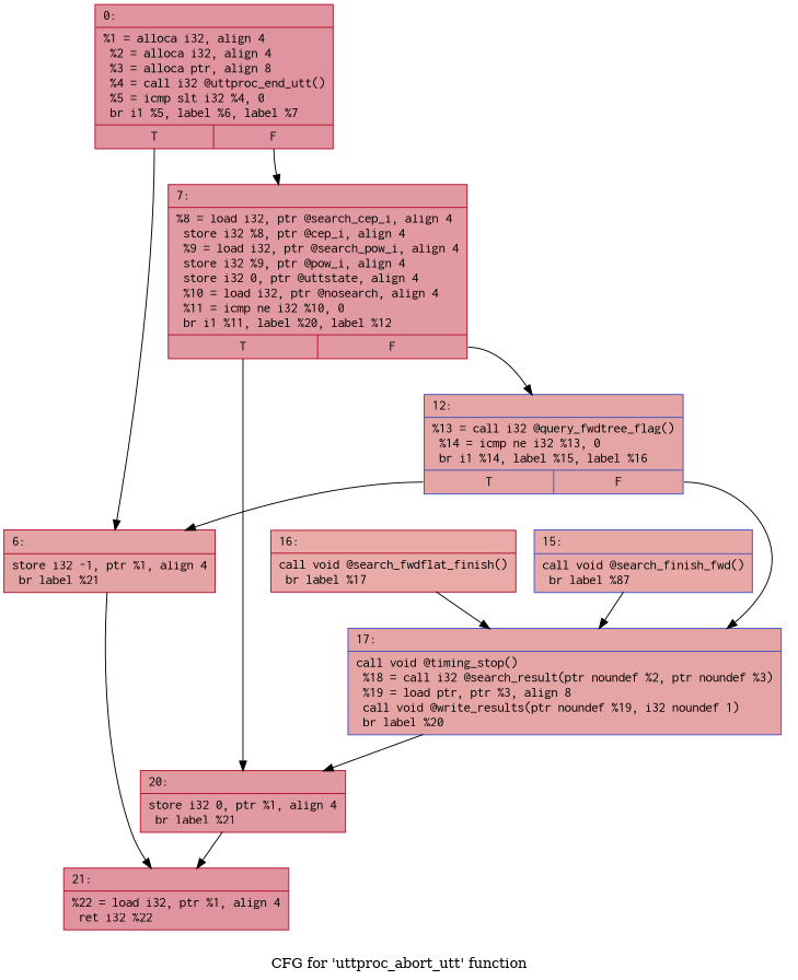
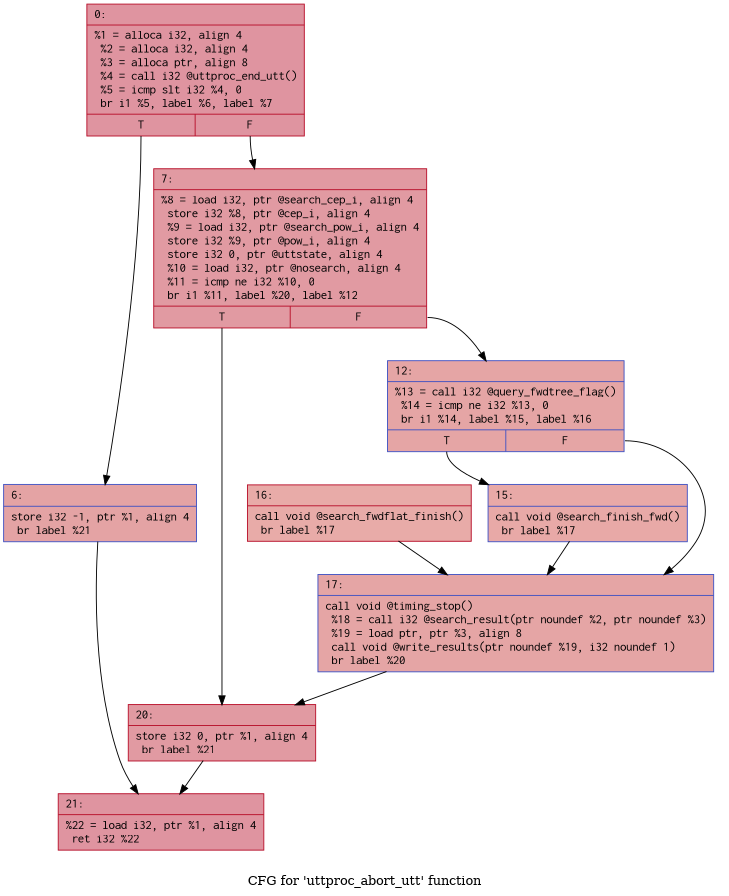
  digraph {
    label="CFG for 'uttproc_abort_utt' function"
    node [color="#b70d28ff" fillcolor="#b70d2870" fontname=Courier shape=record style=filled]
    n1 [label="{0:\l|  %1 = alloca i32, align 4\l  %2 = alloca i32, align 4\l  %3 = alloca ptr, align 8\l  %4 = call i32 @uttproc_end_utt()\l  %5 = icmp slt i32 %4, 0\l  br i1 %5, label %6, label %7\l|{<s0>T|<s1>F}}"]
-   n2 [fillcolor="#c32e3170" label="{6:\l|  store i32 -1, ptr %1, align 4\l  br label %21\l}"]
+   n2 [color="#3d50c3ff" fillcolor="#c32e3170" label="{6:\l|  store i32 -1, ptr %1, align 4\l  br label %21\l}"]
    n3 [fillcolor="#bb1b2c70" label="{7:\l|  %8 = load i32, ptr @search_cep_i, align 4\l  store i32 %8, ptr @cep_i, align 4\l  %9 = load i32, ptr @search_pow_i, align 4\l  store i32 %9, ptr @pow_i, align 4\l  store i32 0, ptr @uttstate, align 4\l  %10 = load i32, ptr @nosearch, align 4\l  %11 = icmp ne i32 %10, 0\l  br i1 %11, label %20, label %12\l|{<s0>T|<s1>F}}"]
    n4 [label="{21:\l|  %22 = load i32, ptr %1, align 4\l  ret i32 %22\l}"]
    n5 [fillcolor="#bb1b2c70" label="{20:\l|  store i32 0, ptr %1, align 4\l  br label %21\l}"]
    n6 [color="#3d50c3ff" fillcolor="#c5333470" label="{12:\l|  %13 = call i32 @query_fwdtree_flag()\l  %14 = icmp ne i32 %13, 0\l  br i1 %14, label %15, label %16\l|{<s0>T|<s1>F}}"]
-   n7 [color="#3d50c3ff" fillcolor="#ca3b3770" label="{15:\l|  call void @search_finish_fwd()\l  br label %87\l}"]
+   n7 [color="#3d50c3ff" fillcolor="#ca3b3770" label="{15:\l|  call void @search_finish_fwd()\l  br label %17\l}"]
    n8 [color="#3d50c3ff" fillcolor="#c5333470" label="{17:\l|  call void @timing_stop()\l  %18 = call i32 @search_result(ptr noundef %2, ptr noundef %3)\l  %19 = load ptr, ptr %3, align 8\l  call void @write_results(ptr noundef %19, i32 noundef 1)\l  br label %20\l}"]
    n9 [fillcolor="#cc403a70" label="{16:\l|  call void @search_fwdflat_finish()\l  br label %17\l}"]
    n1 -> n2 [tailport=s0]
    n1 -> n3 [tailport=s1]
    n2 -> n4
    n3 -> n5 [tailport=s0]
    n3 -> n6 [tailport=s1]
    n5 -> n4
-   n6 -> n2 [tailport=s0]
+   n6 -> n7 [tailport=s0]
    n6 -> n8 [tailport=s1]
    n7 -> n8
    n8 -> n5
    n9 -> n8
  }
